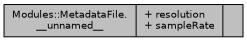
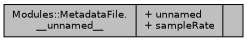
  digraph {
    rankdir=LR
-   n1 [color=black fillcolor=grey75 fontcolor=black fontname=Helvetica fontsize=10 height=0.2 label="{Modules::MetadataFile.\l__unnamed__\n|+ resolution\l+ sampleRate\l|}" shape=record style=filled width=0.4]
+   n1 [color=black fillcolor=grey75 fontcolor=black fontname=Helvetica fontsize=10 height=0.2 label="{Modules::MetadataFile.\l__unnamed__\n|+ unnamed\l+ sampleRate\l|}" shape=record style=filled width=0.4]
  }
